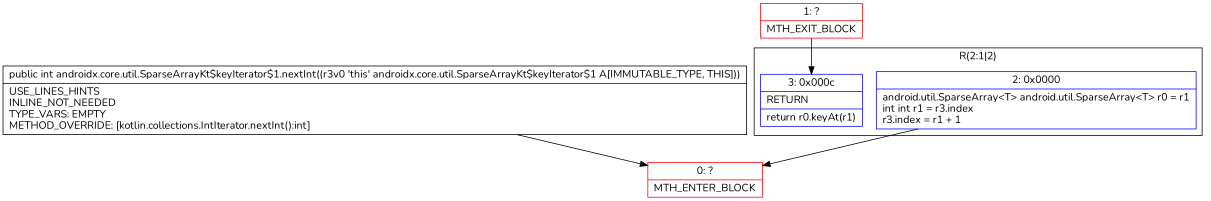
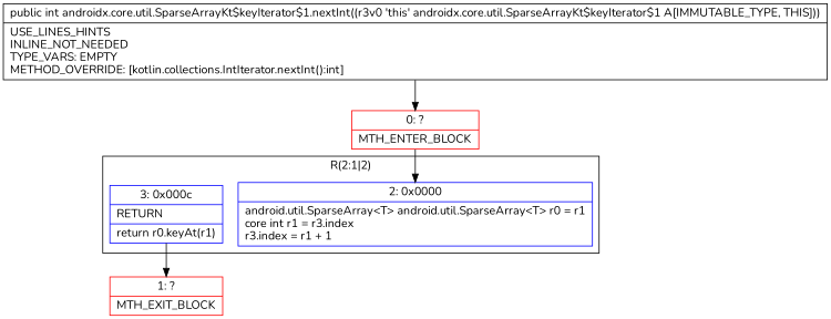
  digraph {
    fontname=Nunito
    node [color=blue fontname=Nunito shape=record]
    edge [fontname=Nunito]
-   n1 [label="{2\:\ 0x0000|android.util.SparseArray\<T\> android.util.SparseArray\<T\> r0 = r1\lint int r1 = r3.index\lr3.index = r1 + 1\l}"]
+   n1 [label="{2\:\ 0x0000|android.util.SparseArray\<T\> android.util.SparseArray\<T\> r0 = r1\lcore int r1 = r3.index\lr3.index = r1 + 1\l}"]
    n2 [label="{3\:\ 0x000c|RETURN\l|return r0.keyAt(r1)\l}"]
    n3 [color=red label="{1\:\ ?|MTH_EXIT_BLOCK\l}"]
    n4 [color=red label="{0\:\ ?|MTH_ENTER_BLOCK\l}"]
    n5 [label="{public int androidx.core.util.SparseArrayKt$keyIterator$1.nextInt((r3v0 'this' androidx.core.util.SparseArrayKt$keyIterator$1 A[IMMUTABLE_TYPE, THIS]))  | USE_LINES_HINTS\lINLINE_NOT_NEEDED\lTYPE_VARS: EMPTY\lMETHOD_OVERRIDE: [kotlin.collections.IntIterator.nextInt():int]\l}" color=""]
    subgraph cluster_1 {
      label="R(2:1|2)"
      n1
      n2
    }
-   n3 -> n2
-   n1 -> n4
+   n2 -> n3
+   n4 -> n1
    n5 -> n4
  }
